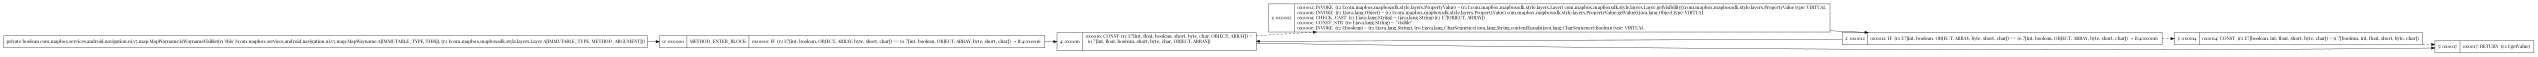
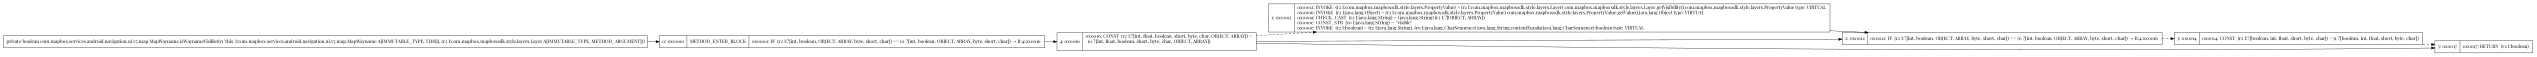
  digraph {
    fontname="Playfair Display"
    rankdir=LR
    node [fontname="Playfair Display" shape=record]
    edge [fontname="Playfair Display"]
    n1 [label="{0\:\ 0x0000|METHOD_ENTER_BLOCK\l|0x0000: IF  (r2 I:?[int, boolean, OBJECT, ARRAY, byte, short, char]) == (0 ?[int, boolean, OBJECT, ARRAY, byte, short, char])  \-\> B:4:0x0016 \l}"]
    n2 [label="{4\:\ 0x0016|0x0016: CONST  (r2 I:?[int, float, boolean, short, byte, char, OBJECT, ARRAY]) = \l  (0 ?[int, float, boolean, short, byte, char, OBJECT, ARRAY])\l \l}"]
    n3 [label="{1\:\ 0x0002|0x0002: INVOKE  (r2 I:com.mapbox.mapboxsdk.style.layers.PropertyValue) = (r2 I:com.mapbox.mapboxsdk.style.layers.Layer) com.mapbox.mapboxsdk.style.layers.Layer.getVisibility():com.mapbox.mapboxsdk.style.layers.PropertyValue type: VIRTUAL \l0x0006: INVOKE  (r2 I:java.lang.Object) = (r2 I:com.mapbox.mapboxsdk.style.layers.PropertyValue) com.mapbox.mapboxsdk.style.layers.PropertyValue.getValue():java.lang.Object type: VIRTUAL \l0x000a: CHECK_CAST  (r2 I:java.lang.String) = (java.lang.String) (r2 I:?[OBJECT, ARRAY]) \l0x000c: CONST_STR  (r0 I:java.lang.String) =  \"visible\" \l0x000e: INVOKE  (r2 I:boolean) = (r2 I:java.lang.String), (r0 I:java.lang.CharSequence) java.lang.String.contentEquals(java.lang.CharSequence):boolean type: VIRTUAL \l}"]
    n4 [label="{2\:\ 0x0012|0x0012: IF  (r2 I:?[int, boolean, OBJECT, ARRAY, byte, short, char]) == (0 ?[int, boolean, OBJECT, ARRAY, byte, short, char])  \-\> B:4:0x0016 \l}"]
-   n5 [label="{5\:\ 0x0017|0x0017: RETURN  (r2 I:getValue) \l}"]
+   n5 [label="{5\:\ 0x0017|0x0017: RETURN  (r2 I:boolean) \l}"]
    n6 [label="{3\:\ 0x0014|0x0014: CONST  (r2 I:?[boolean, int, float, short, byte, char]) = (1 ?[boolean, int, float, short, byte, char]) \l}"]
    n7 [label="{private boolean com.mapbox.services.android.navigation.ui.v5.map.MapWayname.isWaynameVisible((r1 'this' I:com.mapbox.services.android.navigation.ui.v5.map.MapWayname A[IMMUTABLE_TYPE, THIS]), (r2 I:com.mapbox.mapboxsdk.style.layers.Layer A[IMMUTABLE_TYPE, METHOD_ARGUMENT])) }"]
    n1 -> n2
    n2 -> n3 [style=dashed]
    n2 -> n5
    n3 -> n4
-   n4 -> n2
+   n2 -> n4
    n4 -> n6 [style=dashed]
    n6 -> n5 [style=dashed]
    n7 -> n1
  }
